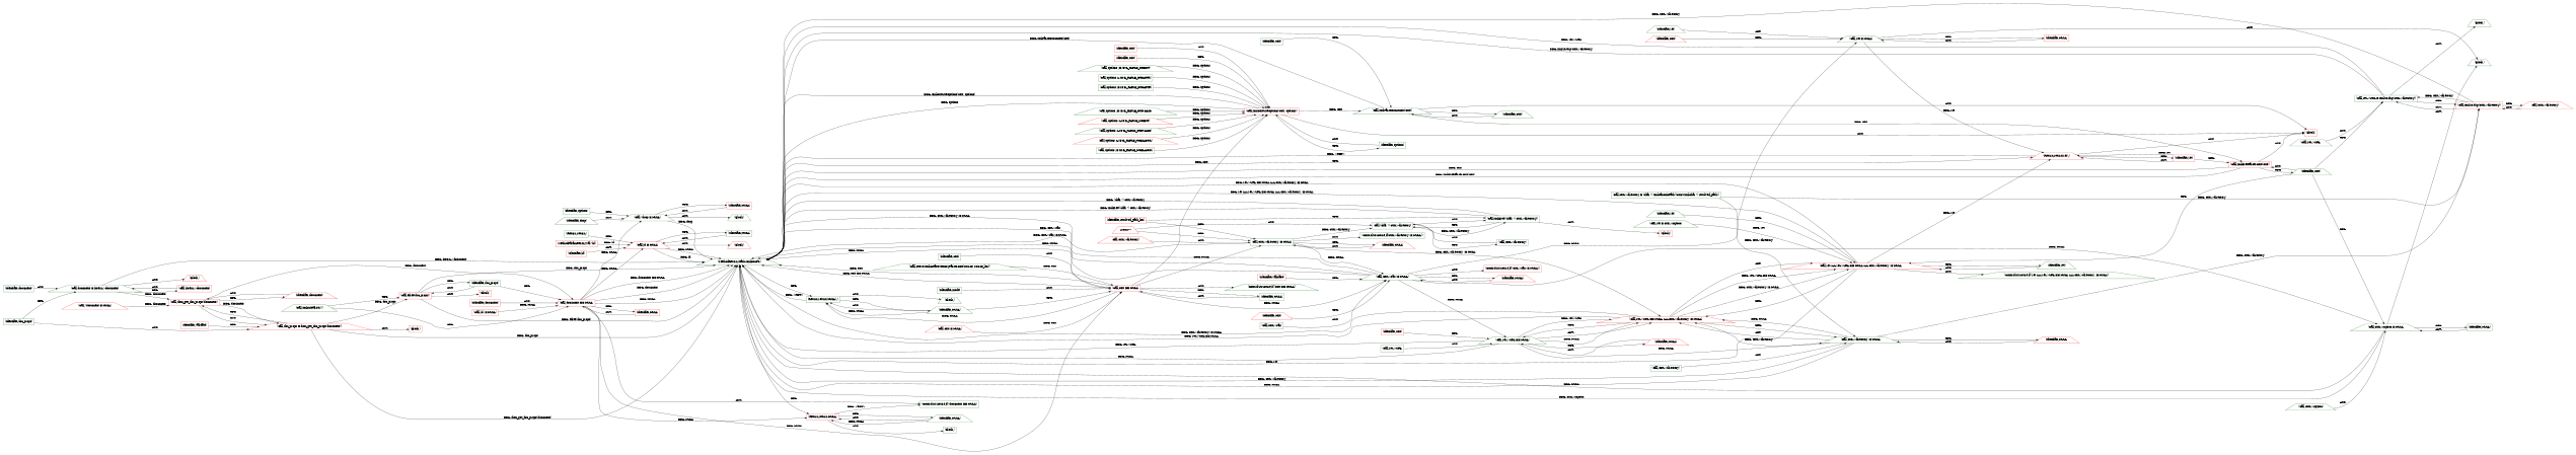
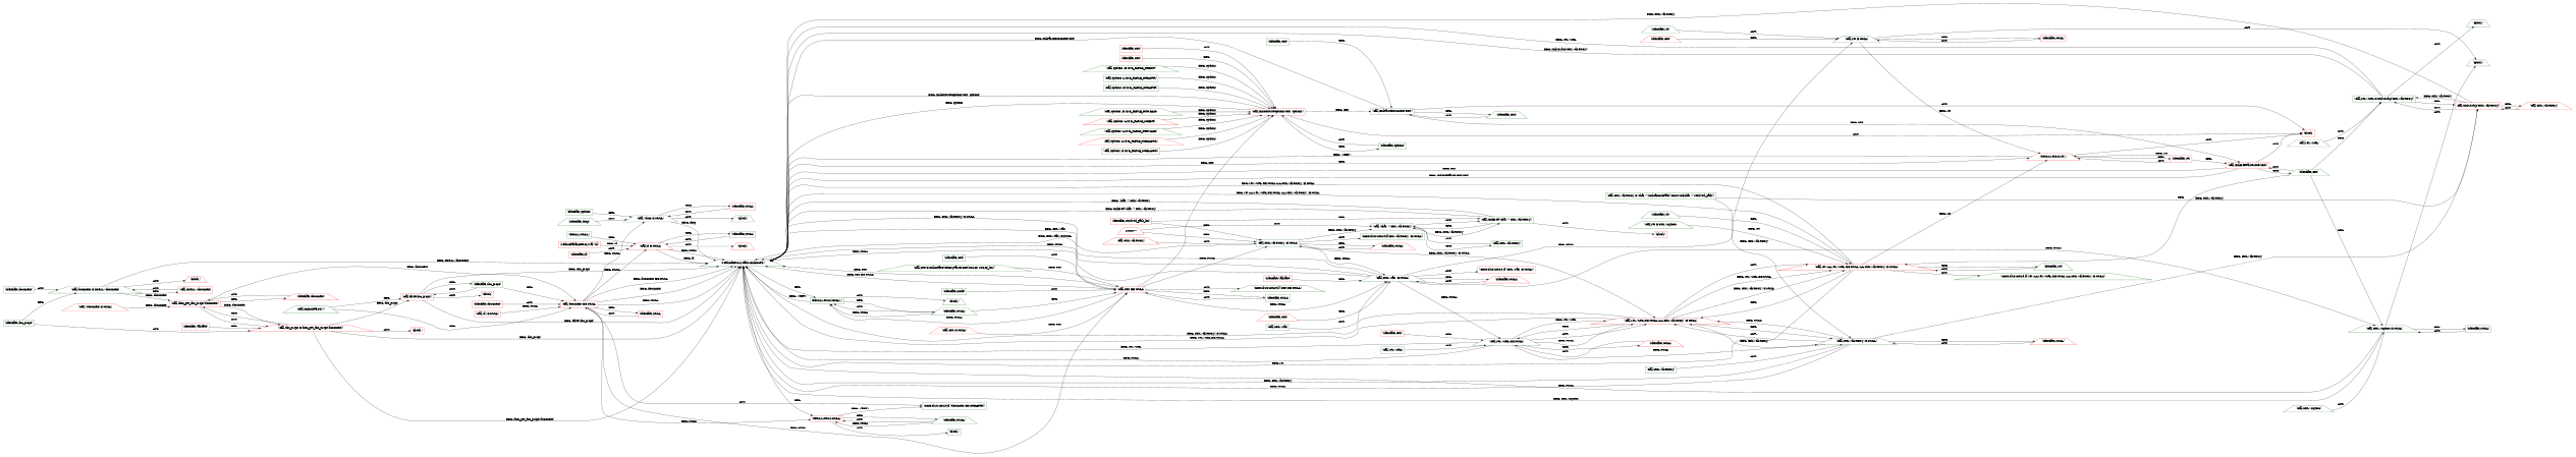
  digraph {
    rankdir=LR
    node [color=darkgreen shape=box]
    n1 [label="(Call,document = intern->document)" shape=trapezium]
    n2 [color=red label="(Call,dom_get_doc_props(document))"]
    n3 [label="(MethodReturn,static xmlDocPtr)" shape=trapezium]
    n4 [color=red label="(Call,intern->document)"]
    n5 [color=red label="(Block,)" shape=trapezium]
    n6 [color=red label="(Call,doc_props = dom_get_doc_props(document))" shape=trapezium]
    n7 [color=red label="(Call,document == NULL)"]
    n8 [color=red label="(Identifier,document)" shape=trapezium]
    n9 [color=red label="(Return,return NULL;)"]
    n10 [label="(Return,return(NULL);)"]
    n11 [color=red label="(Return,return(ret);)" shape=trapezium]
    n12 [color=red label="(Call,efree(doc_props))"]
    n13 [color=red label="(Block,)"]
    n14 [color=red label="(Call,ctxt == NULL)"]
    n15 [label="(Call,*docp = NULL)" shape=trapezium]
    n16 [color=red label="(Call,id = NULL)" shape=trapezium]
-   n17 [label="(ControlStructure,if (document == NULL))"]
+   n17 [label="(ControlStructure,if (document == DTDATTR))"]
    n18 [color=red label="(Identifier,NULL)"]
    n19 [label="(Identifier,doc_props)"]
    n20 [color=red label="(Block,)"]
    n21 [label="(Identifier,NULL)" shape=trapezium]
    n22 [label="(Block,)"]
    n23 [label="(Call,ctxt->directory != NULL)"]
    n24 [label="(Call,ctxt->sax != NULL)" shape=trapezium]
    n25 [color=red label="(Call,xmlCtxtUseOptions(ctxt, options))"]
    n26 [label="(Identifier,NULL)"]
    n27 [label="(ControlStructure,if (ctxt == NULL))" shape=trapezium]
    n28 [color=red label="(Identifier,NULL)"]
    n29 [label="(Block,)" shape=trapezium]
    n30 [label="(Identifier,NULL)"]
    n31 [color=red label="(Block,)" shape=trapezium]
    n32 [label="(Identifier,NULL)" shape=trapezium]
    n33 [label="(Block,)" shape=trapezium]
    n34 [label="(Call,(char *) ctxt->directory)"]
    n35 [color=red label="(Call,ret->URL == NULL && ctxt->directory != NULL)" shape=trapezium]
    n36 [label="(ControlStructure,if(ctxt->directory != NULL))"]
    n37 [color=red label="(Identifier,NULL)" shape=trapezium]
    n38 [label="(Call,ret->URL == NULL)" shape=trapezium]
    n39 [label="(Call,ret = NULL)" shape=trapezium]
    n40 [label="(Call,ctxt->myDoc = NULL)" shape=trapezium]
    n41 [color=red label="(ControlStructure,if (ctxt->sax != NULL))"]
    n42 [color=red label="(Identifier,NULL)" shape=trapezium]
    n43 [color=red label="(Block,)"]
-   n44 [label="(Call,xmlParseDocument(ctxt))" shape=trapezium]
+   n44 [label="(Call,xmlParseDocument(ctxt))"]
    n45 [label="(Identifier,options)"]
    n46 [label="(Call,xmlFree((char *) ctxt->directory))"]
    n47 [label="(Call,ctxt->directory)"]
    n48 [label="(Call,ctxt->directory != NULL)" shape=trapezium]
    n49 [color=red label="(Call,ret && ret->URL == NULL && ctxt->directory != NULL)" shape=trapezium]
    n50 [color=red label="(Block,)"]
    n51 [color=red label="(Identifier,NULL)" shape=trapezium]
    n52 [color=red label="(Identifier,NULL)"]
    n53 [label="(Block,)" shape=trapezium]
    n54 [label="(Identifier,NULL)"]
    n55 [color=red label="(Call,xmlStrdup(ctxt->directory))"]
    n56 [color=red label="(Identifier,NULL)" shape=trapezium]
    n57 [label="(ControlStructure,if (ret && ret->URL == NULL && ctxt->directory != NULL))" shape=trapezium]
    n58 [label="(Identifier,ret)" shape=trapezium]
    n59 [color=red label="(Identifier,ret)"]
    n60 [color=red label="(Call,xmlFreeParserCtxt(ctxt))"]
    n61 [label="(Call,ret->URL = xmlStrdup(ctxt->directory))"]
    n62 [color=red label="(Call,ctxt->directory)" shape=trapezium]
    n63 [label="(Block,)" shape=trapezium]
    n64 [label="(Identifier,ctxt)" shape=trapezium]
    n65 [label="(Identifier,ctxt)" shape=trapezium]
    n66 [label="(Call,ctxt->directory = (char *) xmlCanonicPath((const xmlChar *) resolved_path))"]
    n67 [color=red label="(Call,ctxt = NULL)" shape=trapezium]
    n68 [label="(Call,options |= XML_PARSE_DTDVALID)" shape=trapezium]
    n69 [label="(Identifier,docp)" shape=trapezium]
    n70 [label="(Identifier,options)"]
    n71 [label="(Return,return;)"]
    n72 [color=red label="(Call,options & XML_PARSE_NOENT)" shape=trapezium]
    n73 [label="(Call,options & XML_PARSE_DTDVALID)" shape=trapezium]
    n74 [label="(Identifier,ctxt)"]
    n75 [label="(Identifier,ctxt)"]
    n76 [label="(Call,ret->URL)"]
    n77 [color=red label="(MethodParameterIn,zval *id)"]
    n78 [label="(Call,ctxt->myDoc)" shape=trapezium]
    n79 [color=red label="(Call,options & XML_PARSE_NOBLANKS)" shape=trapezium]
    n80 [label="(Identifier,ret)" shape=trapezium]
    n81 [label="(Identifier,document)"]
    n82 [color=red label="(Identifier,validate)"]
    n83 [color=red label="(Call,ctxt->directory)" shape=trapezium]
    n84 [color=red label="(Identifier,ctxt)"]
    n85 [label="(Identifier,ret)" shape=trapezium]
    n86 [label="(Call,options |= XML_PARSE_NOBLANKS)"]
    n87 [label="(Call,ret->URL)" shape=trapezium]
    n88 [color=red label="(Identifier,ctxt)"]
    n89 [label="(Identifier,doc_props)"]
    n90 [color=red label="(Call,*document = NULL)" shape=trapezium]
    n91 [color=red label="(Identifier,ctxt)" shape=trapezium]
    n92 [color=red label="(Identifier,ctxt)"]
    n93 [color=red label="(Identifier,document)"]
    n94 [color=red label="(Identifier,resolved_path_len)"]
    n95 [color=red label="(Call,id != NULL)"]
    n96 [label="(Call,ctxt = xmlCreateMemoryParserCtxt(source, source_len))" shape=trapezium]
    n97 [label="(Call,ret = ctxt->myDoc)" shape=trapezium]
    n98 [color=red label="(Identifier,validate)"]
    n99 [label="(Call,options |= XML_PARSE_NOENT)" shape=trapezium]
    n100 [label="(Identifier,mode)"]
    n101 [label="(Call,options & XML_PARSE_DTDATTR)"]
    n102 [label="(Call,options |= XML_PARSE_DTDATTR)"]
    n103 [color=red label="(Identifier,ctxt)" shape=trapezium]
    n104 [color=red label="(Identifier,id)"]
    n105 [label="(Call,xmlInitParser())" shape=trapezium]
    n106 [label="(Call,ctxt->sax)"]
    n107 [label="(Call,ctxt->directory)"]
    1000277 [color=red shape=trapezium]
    n1 -> n2 [label="DDG: document"]
    n1 -> n3 [label="DDG: intern->document"]
    n1 -> n4 [label="CFG: "]
    n1 -> n5 [label="AST: "]
    n2 -> n6 [label="AST: "]
    n2 -> n6 [label="DDG: document"]
    n2 -> n7 [label="DDG: document"]
    n2 -> n8 [label="CFG: "]
    n3 -> n9 [label="CFG: "]
    n3 -> n10 [label="CFG: "]
    n3 -> n11 [label="CFG: "]
    n4 -> n1 [label="AST: "]
    n6 -> n2 [label="CFG: "]
    n6 -> n3 [label="DDG: doc_props"]
    n6 -> n3 [label="DDG: dom_get_doc_props(document)"]
    n6 -> n12 [label="DDG: doc_props"]
    n6 -> n13 [label="AST: "]
    n7 -> n3 [label="DDG: NULL"]
    n7 -> n3 [label="DDG: document == NULL"]
    n7 -> n3 [label="DDG: document"]
    n7 -> n9 [label="DDG: NULL"]
    n7 -> n14 [label="DDG: NULL"]
    n7 -> n15 [label="DDG: NULL"]
    n7 -> n16 [label="DDG: NULL"]
    n7 -> n17 [label="AST: "]
    n7 -> n18 [label="CFG: "]
    n8 -> n2 [label="AST: "]
    n9 -> n17 [label="DDG: <RET>"]
    n9 -> n21 [label="CFG: "]
    n9 -> n22 [label="AST: "]
    n10 -> n3 [label="DDG: <RET>"]
    n10 -> n32 [label="CFG: "]
    n10 -> n33 [label="AST: "]
    n11 -> n3 [label="DDG: <RET>"]
    n11 -> n43 [label="AST: "]
    n11 -> n59 [label="CFG: "]
    n12 -> n3 [label="DDG: efree(doc_props)"]
    n12 -> n3 [label="DDG: doc_props"]
    n12 -> n19 [label="CFG: "]
    n12 -> n20 [label="AST: "]
    n14 -> n3 [label="DDG: NULL"]
    n14 -> n3 [label="DDG: ctxt"]
    n14 -> n3 [label="DDG: ctxt == NULL"]
    n14 -> n10 [label="DDG: NULL"]
    n14 -> n23 [label="DDG: NULL"]
    n14 -> n24 [label="DDG: NULL"]
    n14 -> n25 [label="DDG: ctxt"]
    n14 -> n26 [label="CFG: "]
    n14 -> n27 [label="AST: "]
    n15 -> n3 [label="DDG: docp"]
    n15 -> n28 [label="CFG: "]
    n15 -> n29 [label="AST: "]
    n16 -> n3 [label="DDG: id"]
    n16 -> n3 [label="DDG: NULL"]
    n16 -> n30 [label="CFG: "]
    n16 -> n31 [label="AST: "]
    n18 -> n7 [label="AST: "]
    n19 -> n7 [label="CFG: "]
    n19 -> n12 [label="AST: "]
    n21 -> n9 [label="AST: "]
    n21 -> n9 [label="DDG: NULL"]
    n23 -> n3 [label="DDG: ctxt->directory != NULL"]
    n23 -> n24 [label="DDG: NULL"]
    n23 -> n34 [label="DDG: ctxt->directory"]
    n23 -> n35 [label="DDG: ctxt->directory != NULL"]
    n23 -> n36 [label="AST: "]
    n23 -> n37 [label="CFG: "]
    n24 -> n3 [label="DDG: NULL"]
    n24 -> n3 [label="DDG: ctxt->sax"]
    n24 -> n3 [label="DDG: ctxt->sax != NULL"]
    n24 -> n38 [label="DDG: NULL"]
    n24 -> n39 [label="DDG: NULL"]
    n24 -> n40 [label="DDG: NULL"]
    n24 -> n41 [label="AST: "]
    n24 -> n42 [label="CFG: "]
    n25 -> n3 [label="DDG: xmlCtxtUseOptions(ctxt, options)"]
    n25 -> n3 [label="DDG: options"]
    n25 -> n43 [label="AST: "]
    n25 -> n44 [label="DDG: ctxt"]
    n25 -> n45 [label="CFG: "]
    n26 -> n14 [label="AST: "]
    n28 -> n15 [label="AST: "]
    n30 -> n16 [label="AST: "]
    n32 -> n10 [label="AST: "]
    n32 -> n10 [label="DDG: NULL"]
    n32 -> n14 [label="CFG: "]
    n34 -> n46 [label="AST: "]
    n34 -> n46 [label="DDG: ctxt->directory"]
    n34 -> n47 [label="CFG: "]
    n35 -> n3 [label="DDG: ctxt->directory != NULL"]
    n35 -> n3 [label="DDG: ret->URL == NULL"]
    n35 -> n38 [label="CFG: "]
    n35 -> n48 [label="CFG: "]
    n35 -> n49 [label="AST: "]
    n35 -> n49 [label="DDG: ret->URL == NULL"]
    n35 -> n49 [label="DDG: ctxt->directory != NULL"]
    n37 -> n23 [label="AST: "]
    n38 -> n3 [label="DDG: ret->URL"]
    n38 -> n3 [label="DDG: NULL"]
    n38 -> n35 [label="AST: "]
    n38 -> n35 [label="DDG: ret->URL"]
    n38 -> n35 [label="DDG: NULL"]
    n38 -> n48 [label="DDG: NULL"]
    n38 -> n51 [label="CFG: "]
    n39 -> n11 [label="DDG: ret"]
    n39 -> n52 [label="CFG: "]
    n39 -> n53 [label="AST: "]
    n40 -> n3 [label="DDG: NULL"]
    n40 -> n3 [label="DDG: ctxt->myDoc"]
    n40 -> n53 [label="AST: "]
    n40 -> n54 [label="CFG: "]
    n42 -> n24 [label="AST: "]
    n44 -> n3 [label="DDG: xmlParseDocument(ctxt)"]
    n44 -> n43 [label="AST: "]
    n44 -> n60 [label="DDG: ctxt"]
    n44 -> n64 [label="CFG: "]
    n45 -> n25 [label="AST: "]
    n46 -> n3 [label="DDG: xmlFree((char *) ctxt->directory)"]
    n46 -> n3 [label="DDG: (char *) ctxt->directory"]
    n46 -> n34 [label="CFG: "]
    n46 -> n50 [label="AST: "]
    n47 -> n34 [label="AST: "]
    n48 -> n3 [label="DDG: ctxt->directory"]
    n48 -> n3 [label="DDG: NULL"]
    n48 -> n35 [label="AST: "]
    n48 -> n35 [label="DDG: ctxt->directory"]
    n48 -> n35 [label="DDG: NULL"]
    n48 -> n55 [label="DDG: ctxt->directory"]
    n48 -> n56 [label="CFG: "]
    n49 -> n3 [label="DDG: ret"]
    n49 -> n3 [label="DDG: ret->URL == NULL && ctxt->directory != NULL"]
    n49 -> n3 [label="DDG: ret && ret->URL == NULL && ctxt->directory != NULL"]
    n49 -> n11 [label="DDG: ret"]
    n49 -> n35 [label="CFG: "]
    n49 -> n57 [label="AST: "]
    n49 -> n58 [label="CFG: "]
    n51 -> n38 [label="AST: "]
    n52 -> n39 [label="AST: "]
    n54 -> n40 [label="AST: "]
    n55 -> n3 [label="DDG: ctxt->directory"]
    n55 -> n61 [label="AST: "]
    n55 -> n61 [label="DDG: ctxt->directory"]
    n55 -> n62 [label="CFG: "]
    n56 -> n48 [label="AST: "]
    n58 -> n49 [label="AST: "]
    n59 -> n11 [label="AST: "]
    n59 -> n11 [label="DDG: ret"]
    n59 -> n60 [label="CFG: "]
    n60 -> n3 [label="DDG: xmlFreeParserCtxt(ctxt)"]
    n60 -> n3 [label="DDG: ctxt"]
    n60 -> n43 [label="AST: "]
    n60 -> n65 [label="CFG: "]
    n61 -> n3 [label="DDG: xmlStrdup(ctxt->directory)"]
    n61 -> n3 [label="DDG: ret->URL"]
    n61 -> n55 [label="CFG: "]
    n61 -> n63 [label="AST: "]
    n62 -> n55 [label="AST: "]
    n64 -> n44 [label="AST: "]
    n65 -> n40 [label="CFG: "]
    n65 -> n49 [label="CFG: "]
    n65 -> n60 [label="AST: "]
    n65 -> n61 [label="CFG: "]
    n66 -> n48 [label="DDG: ctxt->directory"]
    n66 -> n55 [label="DDG: ctxt->directory"]
    n67 -> n14 [label="DDG: ctxt"]
    n68 -> n25 [label="DDG: options"]
    n69 -> n15 [label="AST: "]
    n70 -> n15 [label="CFG: "]
    n71 -> n16 [label="CFG: "]
    n72 -> n25 [label="DDG: options"]
    n73 -> n25 [label="DDG: options"]
    n74 -> n14 [label="AST: "]
    n75 -> n44 [label="CFG: "]
    n76 -> n38 [label="AST: "]
    n77 -> n16 [label="DDG: id"]
    n78 -> n40 [label="AST: "]
    n79 -> n25 [label="DDG: options"]
    n80 -> n49 [label="CFG: "]
    n81 -> n1 [label="AST: "]
    n82 -> n6 [label="CFG: "]
    n83 -> n23 [label="AST: "]
    n84 -> n38 [label="CFG: "]
    n85 -> n39 [label="AST: "]
    n86 -> n25 [label="DDG: options"]
    n87 -> n61 [label="AST: "]
    n88 -> n25 [label="AST: "]
    n89 -> n1 [label="CFG: "]
    n89 -> n6 [label="AST: "]
    n90 -> n2 [label="DDG: document"]
    n91 -> n39 [label="CFG: "]
    n92 -> n25 [label="CFG: "]
    n93 -> n7 [label="AST: "]
    n94 -> n23 [label="CFG: "]
    n94 -> n46 [label="CFG: "]
    n95 -> n7 [label="DDG: NULL"]
    n96 -> n14 [label="DDG: ctxt"]
    n97 -> n49 [label="DDG: ret"]
    n98 -> n24 [label="CFG: "]
    n99 -> n25 [label="DDG: options"]
    n100 -> n14 [label="AST: "]
    n101 -> n25 [label="DDG: options"]
    n102 -> n25 [label="DDG: options"]
    n103 -> n24 [label="CFG: "]
    n104 -> n16 [label="AST: "]
    n105 -> n7 [label="CFG: "]
    n105 -> n12 [label="CFG: "]
    n106 -> n24 [label="AST: "]
    n107 -> n48 [label="AST: "]
    1000277 -> n23 [label="CFG: "]
    1000277 -> n34 [label="AST: "]
  }
